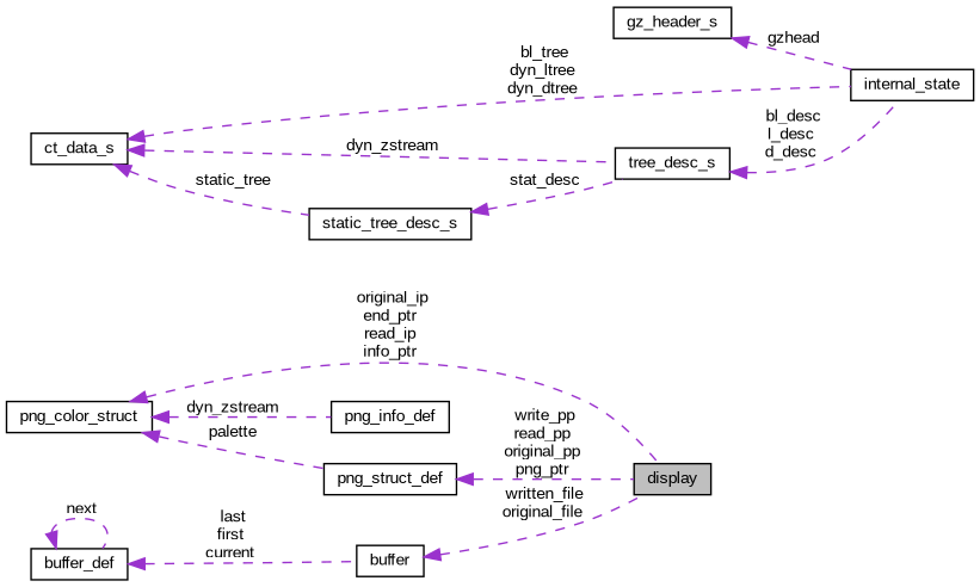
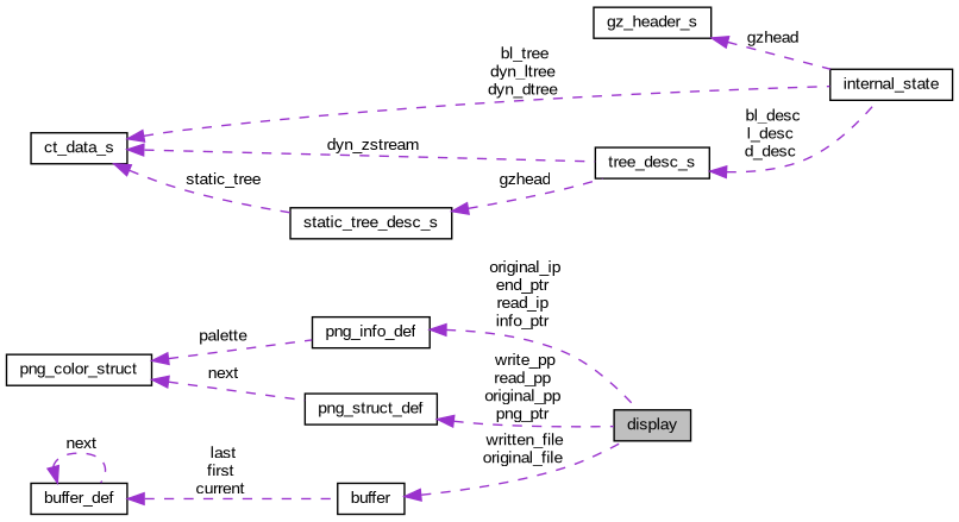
  digraph {
    fontname="Liberation Sans"
    rankdir=LR
    node [color=black fillcolor=white fontname="Liberation Sans" fontsize=10 shape=record style=filled]
    edge [color=darkorchid3 dir=back fontname="Liberation Sans" fontsize=10 labelfontname=Helvetica labelfontsize=10 style=dashed]
    n1 [fillcolor=grey75 fontcolor=black height=0.2 label=display width=0.4]
    n2 [height=0.2 label=png_info_def width=0.4]
    n3 [height=0.2 label=png_color_struct width=0.4]
    n4 [height=0.2 label=png_struct_def width=0.4]
    n5 [height=0.2 label=buffer width=0.4]
    n6 [height=0.2 label=buffer_def width=0.4]
    n7 [height=0.2 label=internal_state width=0.4]
    n8 [height=0.2 label=gz_header_s width=0.4]
    n9 [height=0.2 label=tree_desc_s width=0.4]
    n10 [height=0.2 label=static_tree_desc_s width=0.4]
    n11 [height=0.2 label=ct_data_s width=0.4]
-   n3 -> n1 [label=" original_ip\nend_ptr\nread_ip\ninfo_ptr"]
-   n3 -> n2 [label=" dyn_zstream"]
-   n3 -> n4 [label=" palette"]
+   n2 -> n1 [label=" original_ip\nend_ptr\nread_ip\ninfo_ptr"]
+   n3 -> n2 [label=" palette"]
+   n3 -> n4 [label=" next"]
    n4 -> n1 [label=" write_pp\nread_pp\noriginal_pp\npng_ptr"]
    n5 -> n1 [label=" written_file\noriginal_file"]
    n6 -> n5 [label=" last\nfirst\ncurrent"]
    n6 -> n6 [label=" next"]
    n8 -> n7 [label=" gzhead"]
    n9 -> n7 [label=" bl_desc\nl_desc\nd_desc"]
-   n10 -> n9 [label=" stat_desc"]
+   n10 -> n9 [label=" gzhead"]
    n11 -> n7 [label=" bl_tree\ndyn_ltree\ndyn_dtree"]
    n11 -> n9 [label=" dyn_zstream"]
    n11 -> n10 [label=" static_tree"]
  }
